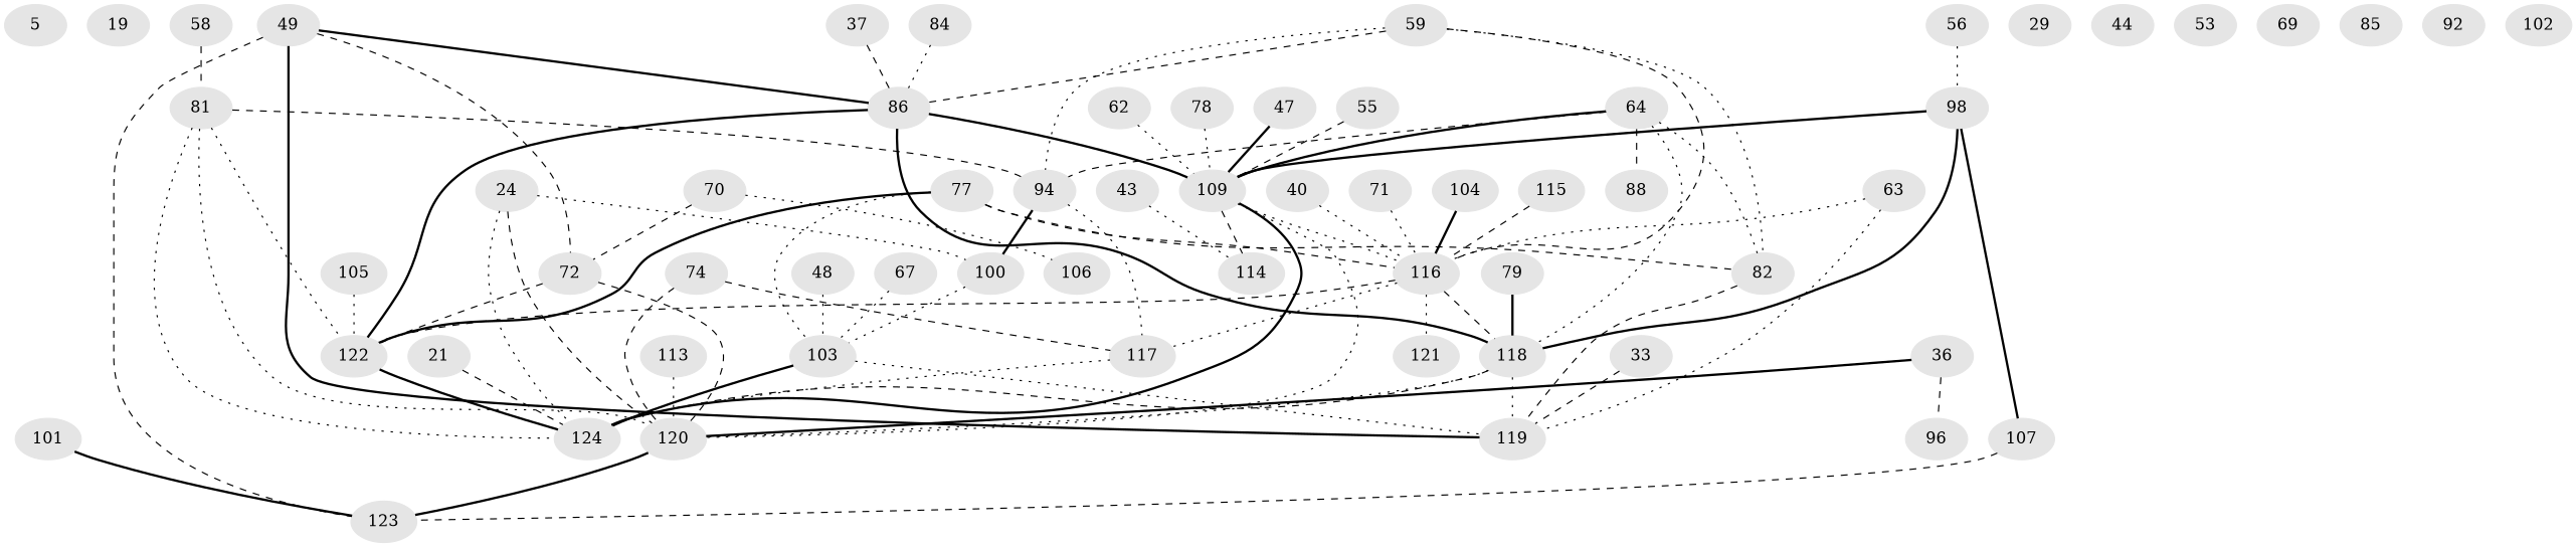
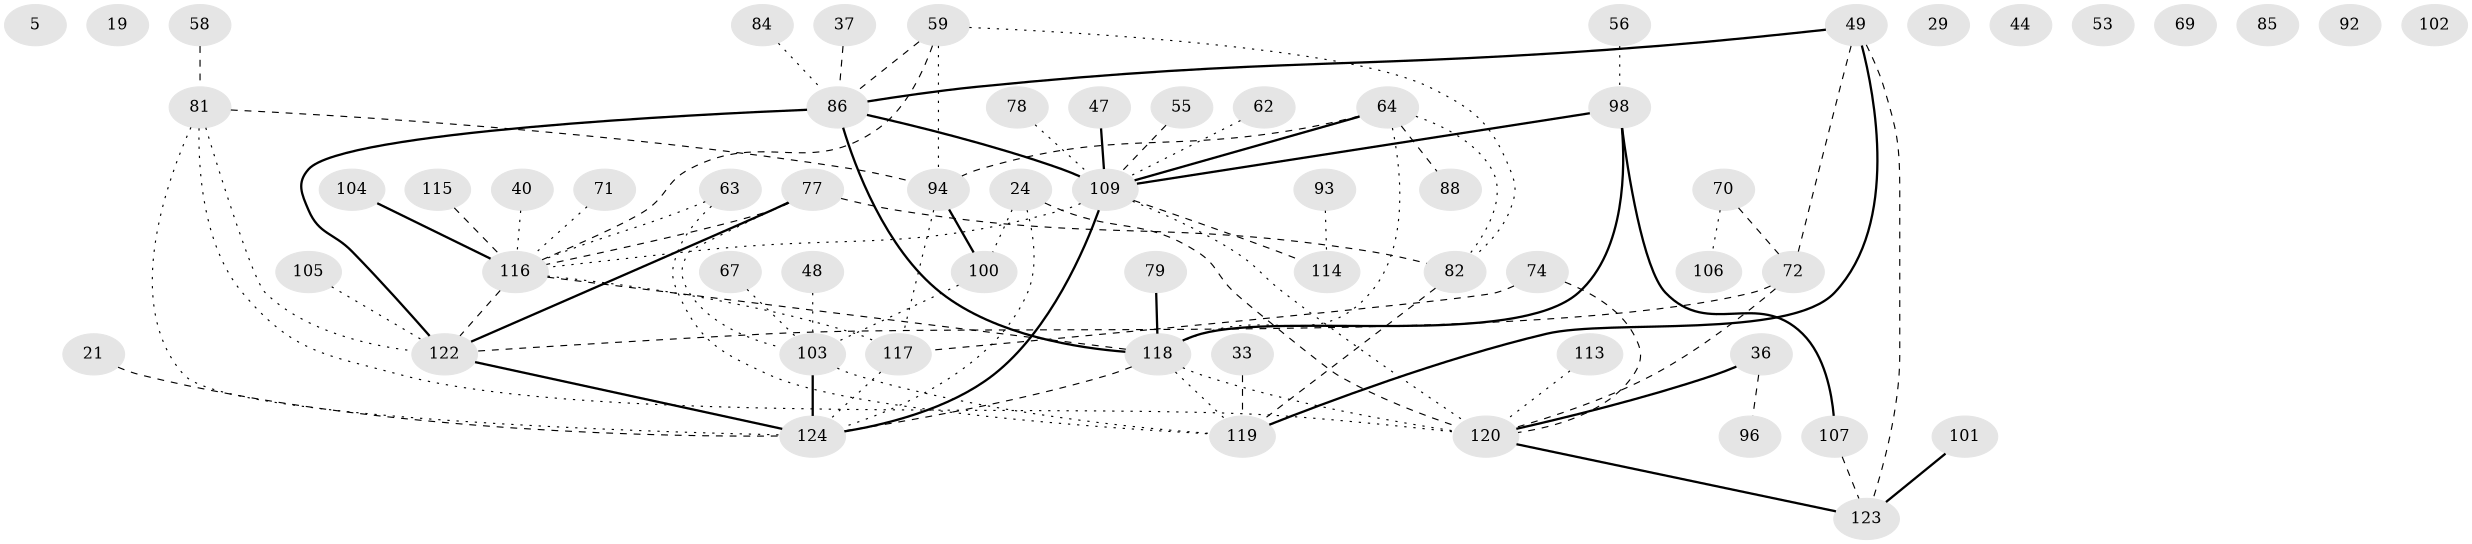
  graph {
    node [color=gray90 style=filled]
    edge [style=dotted]
    5
    19
    124 [super="+35+27+111"]
    21
    100 [super="+30"]
    103 [super="+73"]
    24
    120 [super="+60+90"]
    116 [super="+97+75"]
    118 [super="+76+112"]
    122 [super="+10+23+108"]
    117 [super="+61+66"]
-   121
    123 [super="+16"]
    29
    119 [super="+7+50+80"]
    33
    86 [super="+25+20+36"]
    109 [super="+95+99+91"]
    37
    40 [super="+9"]
    44
    96 [super="+89"]
    n24 [label=36]
    114
    47
    48
    72 [super="+34"]
    49
    53
    55
    98 [super="+65+31"]
    107
    56
    70 [super="+54"]
    106
    81 [super="+32"]
    58
    94 [super="+87"]
    82 [super="+52"]
    59
    62
    63 [super="+51+15"]
    64 [super="+57"]
    88
    67
    69
    71 [super="+18"]
    74
    77
    78
    79
    84
    85
    92
-   93 [label=43]
+   93
    101 [super="+42"]
    102
    104
    105
    113
    115
    21 -- 124 [style=dashed]
    100 -- 103
    103 -- 124 [style=bold weight=2]
    103 -- 119
    24 -- 124
    24 -- 100 [weight=2]
    24 -- 120 [style=dashed]
    120 -- 123 [style=bold]
    116 -- 118 [style=dashed]
    116 -- 122 [style=dashed]
    116 -- 117 [weight=2]
-   116 -- 121
    118 -- 124 [style=dashed]
    118 -- 120
    118 -- 119 [weight=3]
    122 -- 124 [style=bold]
    117 -- 124
    33 -- 119 [style=dashed]
    86 -- 118 [style=bold weight=2]
    86 -- 122 [style=bold weight=2]
    86 -- 109 [style=bold weight=3]
    109 -- 124 [style=bold weight=2]
    109 -- 120
    109 -- 116 [weight=2]
    109 -- 114 [style=dashed]
    37 -- 86 [style=dashed]
    40 -- 116
    n24 -- 120 [style=bold]
    n24 -- 96 [style=dashed weight=2]
    47 -- 109 [style=bold]
    48 -- 103
    72 -- 120 [style=dashed]
    72 -- 122 [style=dashed]
    49 -- 123 [style=dashed]
    49 -- 119 [style=bold weight=3]
    49 -- 86 [style=bold]
    49 -- 72 [style=dashed]
    55 -- 109 [style=dashed]
    98 -- 118 [style=bold]
    98 -- 109 [style=bold]
    98 -- 107 [style=bold]
    107 -- 123 [style=dashed]
    56 -- 98
    70 -- 72 [style=dashed]
    70 -- 106
    81 -- 124 [weight=2]
    81 -- 120 [weight=2]
    81 -- 122
    81 -- 94 [style=dashed weight=2]
    58 -- 81 [style=dashed]
    94 -- 100 [style=bold]
    94 -- 117
    82 -- 119 [style=dashed weight=2]
    59 -- 116 [style=dashed]
    59 -- 86 [style=dashed]
    59 -- 94
    59 -- 82
    62 -- 109
    63 -- 116
    63 -- 119
    64 -- 118 [weight=2]
    64 -- 109 [style=bold]
    64 -- 94 [style=dashed weight=2]
    64 -- 82
    64 -- 88 [style=dashed]
    67 -- 103
    71 -- 116
    74 -- 120 [style=dashed]
    74 -- 117 [style=dashed]
    77 -- 103
    77 -- 116 [style=dashed weight=2]
    77 -- 122 [style=bold]
    77 -- 82 [style=dashed]
    78 -- 109
    79 -- 118 [style=bold]
    84 -- 86
    93 -- 114
    101 -- 123 [style=bold]
    104 -- 116 [style=bold]
    105 -- 122
    113 -- 120
    115 -- 116 [style=dashed]
  }
